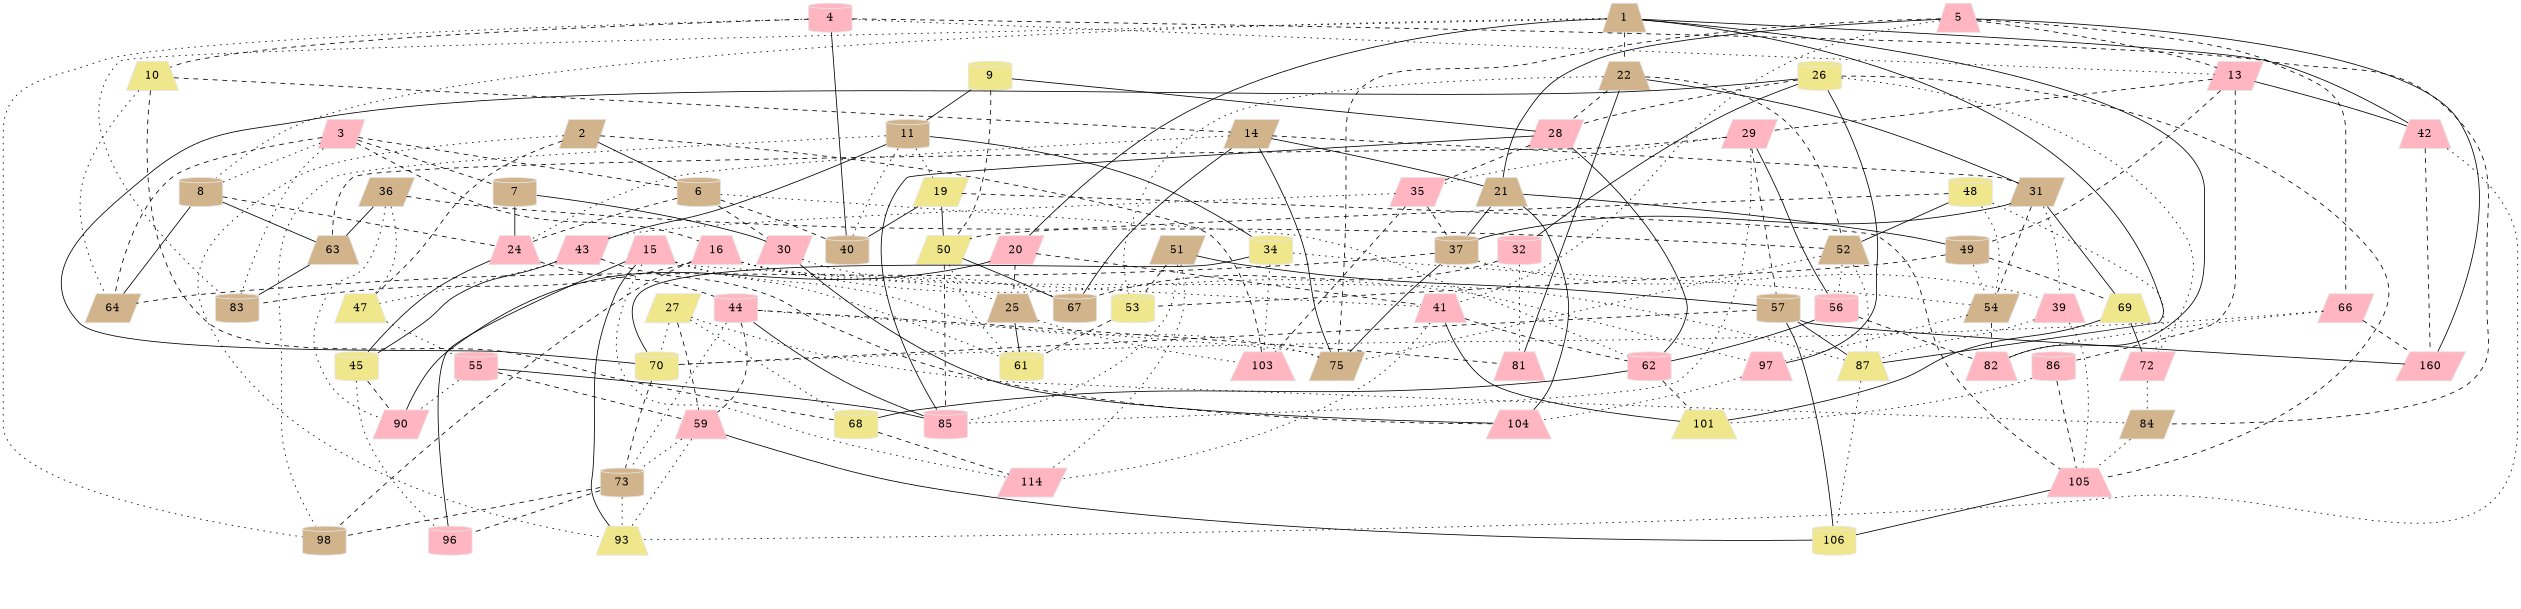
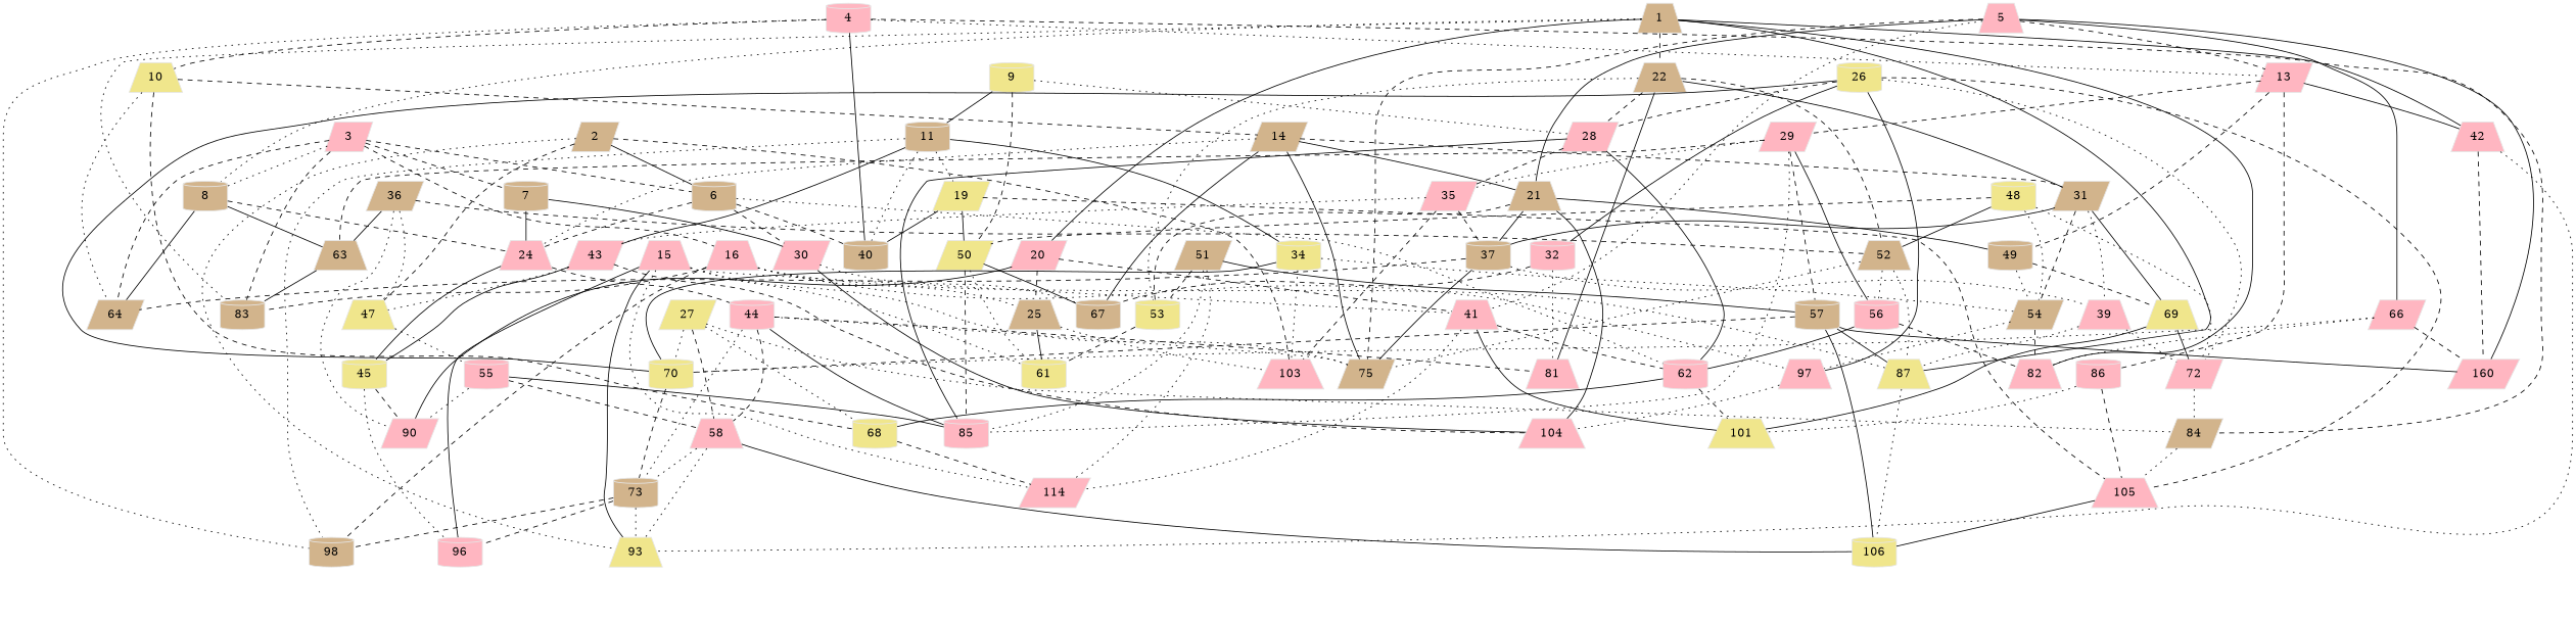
  graph {
    node [color=gray90 fillcolor=lightpink shape=cylinder style=filled]
    edge [style=dotted]
    1 [fillcolor=tan shape=trapezium super="+23"]
    8 [fillcolor=tan super="+12"]
    22 [fillcolor=tan shape=trapezium super="+76"]
    42 [shape=trapezium]
    82 [shape=trapezium]
    83 [fillcolor=tan]
    87 [fillcolor=khaki shape=trapezium super="+108"]
    20 [shape=parallelogram]
    64 [fillcolor=tan shape=parallelogram]
    24 [shape=trapezium super="+111"]
    63 [fillcolor=tan shape=trapezium super="+79"]
    28 [shape=parallelogram super="+91"]
    31 [fillcolor=tan shape=parallelogram super="+100"]
    53 [fillcolor=khaki]
    52 [fillcolor=tan shape=trapezium super="+118"]
    81 [shape=trapezium]
    93 [fillcolor=khaki shape=trapezium]
    n18 [label=160 shape=parallelogram]
    106 [fillcolor=khaki]
    6 [fillcolor=tan super="+18"]
    40 [fillcolor=tan]
    30 [shape=parallelogram]
    62 [super="+88"]
    2 [fillcolor=tan shape=parallelogram]
    47 [fillcolor=khaki shape=trapezium]
    103 [shape=trapezium]
    55
    3 [shape=parallelogram super="+112"]
    7 [fillcolor=tan]
    16 [shape=trapezium super="+113"]
    98 [fillcolor=tan]
    25 [fillcolor=tan shape=trapezium]
    97 [shape=trapezium]
    4 [super="+13"]
    10 [fillcolor=khaki shape=trapezium]
    n36 [label=13 shape=parallelogram super="+109"]
    84 [fillcolor=tan shape=parallelogram]
    14 [fillcolor=tan shape=parallelogram super="+74"]
    68 [fillcolor=khaki]
    29 [shape=parallelogram super="+38"]
    49 [fillcolor=tan]
    86
    105 [shape=trapezium super="+117"]
    5 [shape=trapezium super="+33"]
    21 [fillcolor=tan shape=trapezium super="+58"]
    41 [shape=trapezium super="+67"]
    66 [shape=parallelogram]
    75 [fillcolor=tan shape=parallelogram super="+77"]
    37 [fillcolor=tan super="+71"]
    104 [shape=trapezium]
    114 [shape=parallelogram]
    101 [fillcolor=khaki shape=trapezium]
    70 [fillcolor=khaki super="+94"]
    44 [super="+99"]
    45 [fillcolor=khaki]
    n56 [fillcolor=tan label=67]
    11 [fillcolor=tan super="+116"]
    19 [fillcolor=khaki shape=parallelogram]
    34 [fillcolor=khaki]
    43 [shape=parallelogram super="+78"]
    9 [fillcolor=khaki]
    50 [fillcolor=khaki shape=parallelogram super="+65"]
    90 [shape=parallelogram]
    35 [shape=parallelogram super="+92"]
    85 [super="+107"]
    61 [fillcolor=khaki]
    54 [fillcolor=tan shape=parallelogram super="+89"]
    39 [shape=trapezium]
    69 [fillcolor=khaki shape=trapezium]
    15 [shape=trapezium super="+115"]
    96
    56
    57 [fillcolor=tan super="+102"]
-   59 [shape=trapezium super="+95"]
+   59 [shape=trapezium super="+95" label=58]
    73 [fillcolor=tan super="+80"]
    26 [fillcolor=khaki super="+46"]
    32
    72 [shape=parallelogram]
    27 [fillcolor=khaki shape=parallelogram]
    36 [fillcolor=tan shape=parallelogram]
    48 [fillcolor=khaki]
    51 [fillcolor=tan shape=parallelogram]
    1 -- 8
    1 -- 22 [style=dashed]
    1 -- 42 [style=solid]
    1 -- 82 [style=solid]
    1 -- 83
    1 -- 87 [style=solid]
    1 -- 20 [style=solid]
    8 -- 64 [style=solid]
    8 -- 24 [style=dashed]
    8 -- 63 [style=solid]
    22 -- 28 [style=dashed]
    22 -- 31 [style=solid]
    22 -- 53
    22 -- 52 [style=dashed]
    22 -- 81 [style=solid]
    42 -- 93
    42 -- n18 [style=dashed]
    87 -- 106
    20 -- 25 [style=dashed]
    20 -- 41 [style=dashed]
    20 -- 90 [style=solid]
    24 -- 44 [style=dashed]
    24 -- 45 [style=solid]
    63 -- 83 [style=solid]
    28 -- 62 [style=solid]
    28 -- 35 [style=dashed]
    28 -- 85 [style=solid]
    31 -- 37 [style=solid]
    31 -- 54 [style=dashed]
    31 -- 39
    31 -- 69 [style=solid]
    53 -- 61 [style=dashed]
    52 -- 87
    52 -- 75
    52 -- 56
    6 -- 24 [style=dashed]
    6 -- 40 [style=dashed]
    6 -- 30 [style=dashed]
    6 -- 62
    30 -- 104 [style=solid]
    30 -- n56
    62 -- 68 [style=solid]
    62 -- 101 [style=dashed]
    2 -- 93
    2 -- 6 [style=solid]
    2 -- 47 [style=dashed]
    2 -- 103 [style=dashed]
    47 -- 55
    55 -- 90
    55 -- 85 [style=solid]
    55 -- 59 [style=dashed]
    3 -- 8
-   3 -- 83
+   3 -- 83 [style=dashed]
    3 -- 64 [style=dashed]
    3 -- 6 [style=dashed]
    3 -- 7 [style=dashed]
    3 -- 16 [style=dashed]
    7 -- 24 [style=solid]
    7 -- 30 [style=solid]
    16 -- 83 [style=dashed]
    16 -- 87
    16 -- 98 [style=dashed]
    16 -- 25
    16 -- 97
    25 -- 103
    25 -- 61 [style=solid]
    97 -- 104
    4 -- 40 [style=solid]
    4 -- 98
    4 -- 10 [style=dashed]
    4 -- n36
    4 -- 84 [style=dashed]
    10 -- 64
    10 -- 14 [style=dashed]
    10 -- 68 [style=dashed]
    n36 -- 42 [style=solid]
    n36 -- 29 [style=dashed]
    n36 -- 49 [style=dashed]
    n36 -- 86 [style=dashed]
    84 -- 105
    14 -- 24
    14 -- 31 [style=dashed]
    14 -- 21 [style=solid]
    14 -- 75 [style=solid]
    14 -- n56 [style=solid]
    68 -- 114 [style=dashed]
    29 -- 63 [style=dashed]
    29 -- 35
    29 -- 85
    29 -- 56 [style=solid]
    29 -- 57 [style=dashed]
    49 -- 54
    49 -- 69 [style=dashed]
    86 -- 105 [style=dashed]
    86 -- 101
    105 -- 106 [style=solid]
    5 -- n18 [style=solid]
    5 -- n36 [style=dashed]
    5 -- 21 [style=solid]
    5 -- 41
-   5 -- 66 [style=dashed]
+   5 -- 66 [style=solid]
    5 -- 75 [style=dashed]
-   49 -- 53 [style=dashed]
+   21 -- 53 [style=dashed]
    21 -- 49 [style=solid]
    21 -- 37 [style=solid]
    21 -- 104 [style=solid]
    41 -- 62 [style=dashed]
    41 -- 114
    41 -- 101 [style=solid]
    66 -- 82
    66 -- n18 [style=dashed]
    66 -- 70
    37 -- 64 [style=dashed]
    37 -- 75 [style=solid]
    37 -- 39
    70 -- 73 [style=dashed]
    44 -- 81 [style=dashed]
    44 -- 75
    44 -- 85 [style=solid]
    44 -- 59 [style=dashed]
    44 -- 73
    45 -- 90 [style=dashed]
    45 -- 96
    11 -- 40
    11 -- 98
    11 -- 19
    11 -- 34 [style=solid]
    11 -- 43 [style=solid]
    19 -- 40 [style=solid]
    19 -- 105 [style=dashed]
    19 -- 50 [style=solid]
    34 -- 103
    34 -- 70 [style=solid]
    34 -- 54
    43 -- 47
    43 -- 104 [style=dashed]
    43 -- 45 [style=solid]
-   9 -- 28 [style=solid]
+   9 -- 28
    9 -- 11 [style=solid]
    9 -- 50 [style=dashed]
    50 -- n56 [style=solid]
    50 -- 85 [style=dashed]
    50 -- 61
    35 -- 103 [style=dashed]
    35 -- 37 [style=dashed]
    35 -- 43 [weight=2]
    54 -- 82 [style=dashed]
    54 -- 97
    39 -- 87
-   39 -- 105
+   39 -- 72
    69 -- 101 [style=solid]
    69 -- 72 [style=solid]
    15 -- 93 [style=solid]
    15 -- 41
    15 -- 75
    15 -- 114
    15 -- 61
    15 -- 96 [style=solid]
    56 -- 82 [style=dashed]
    56 -- 62 [style=solid]
    57 -- 87 [style=solid]
    57 -- n18 [style=solid]
    57 -- 106 [style=solid]
    57 -- 70 [style=dashed]
    59 -- 93
    59 -- 106 [style=solid]
    59 -- 73
    73 -- 93
    73 -- 98 [style=dashed]
    73 -- 96 [style=dashed]
    26 -- 28 [style=dashed]
    26 -- 97 [style=solid]
    26 -- 105 [style=dashed]
    26 -- 70 [style=solid]
    26 -- 32 [style=solid]
    26 -- 72
    32 -- 81
    32 -- n56 [style=dashed]
    72 -- 84
    27 -- 84
    27 -- 68
    27 -- 70
    27 -- 59 [style=dashed]
    36 -- 63 [style=solid]
    36 -- 52 [style=dashed]
    36 -- 47
    36 -- 90
    48 -- 52 [style=solid]
    48 -- 50 [style=dashed]
    48 -- 54
    48 -- 72
    51 -- 53 [style=dashed]
    51 -- 114
    51 -- 85
    51 -- 57 [style=solid]
  }
